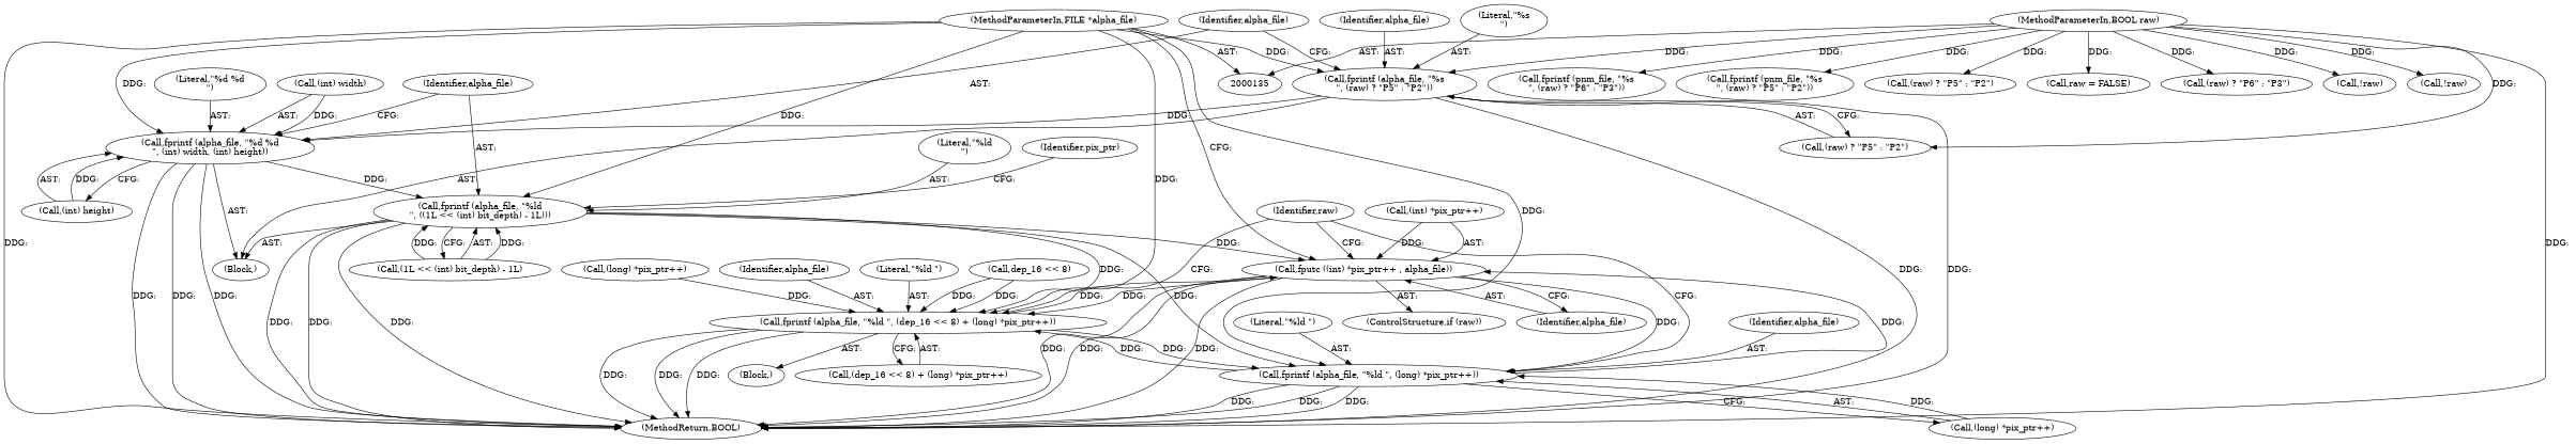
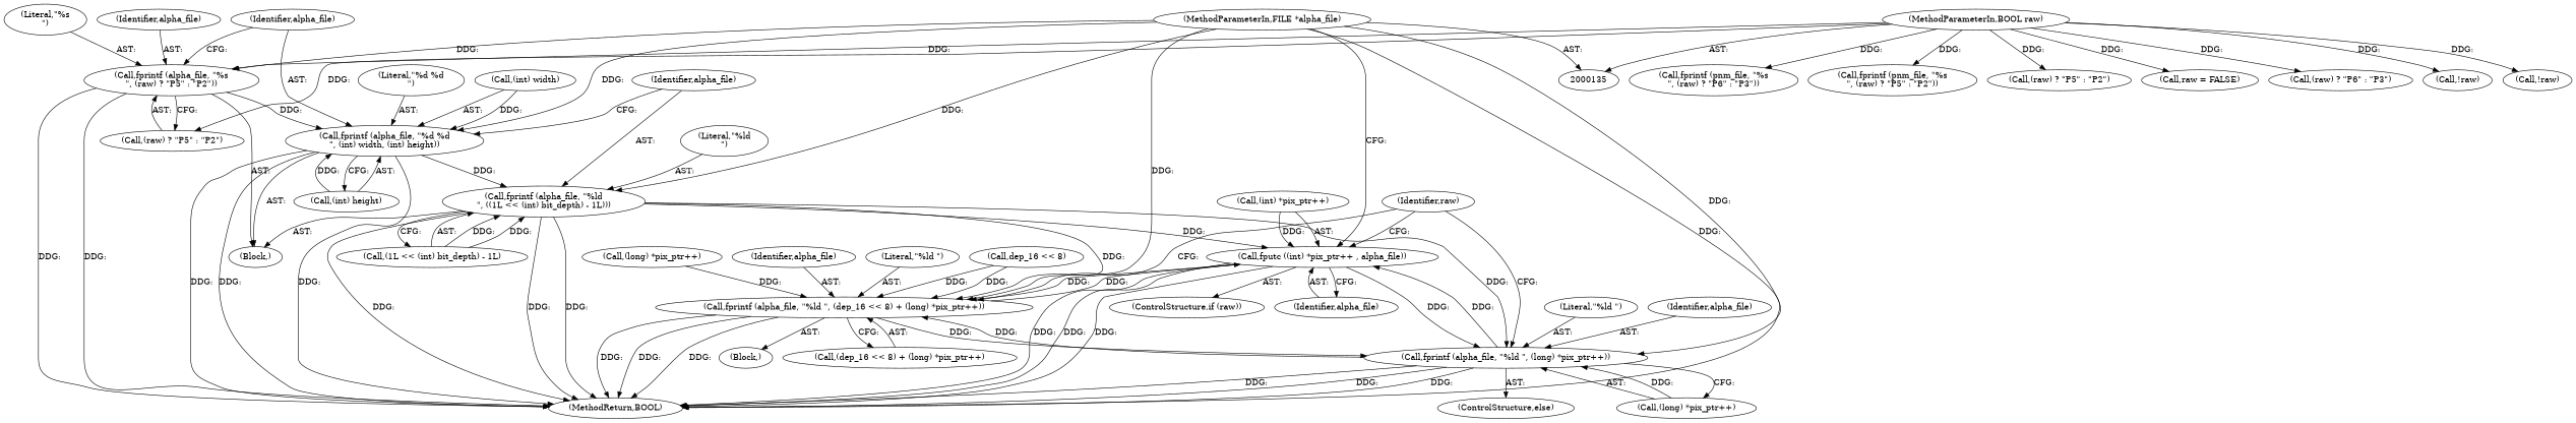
  digraph {
    n1 [label="(Call,fprintf (alpha_file, \"%s\n\", (raw) ? \"P5\" : \"P2\"))"]
    n2 [label="(Call,fprintf (alpha_file, \"%d %d\n\", (int) width, (int) height))"]
    n3 [label="(Call,(raw) ? \"P5\" : \"P2\")"]
    n4 [label="(MethodReturn,BOOL)"]
    n5 [label="(Block,)"]
    n6 [label="(Call,fprintf (alpha_file, \"%ld\n\", ((1L << (int) bit_depth) - 1L)))"]
    n7 [label="(Call,(int) height)"]
    n8 [label="(MethodParameterIn,FILE *alpha_file)"]
    n9 [label="(Call,fputc ((int) *pix_ptr++ , alpha_file))"]
    n10 [label="(Call,fprintf (alpha_file, \"%ld \", (dep_16 << 8) + (long) *pix_ptr++))"]
    n11 [label="(Call,fprintf (alpha_file, \"%ld \", (long) *pix_ptr++))"]
    n12 [label=2000135]
    n13 [label="(Call,(1L << (int) bit_depth) - 1L)"]
    n14 [label="(ControlStructure,if (raw))"]
    n15 [label="(Identifier,alpha_file)"]
    n16 [label="(Block,)"]
    n17 [label="(Call,(dep_16 << 8) + (long) *pix_ptr++)"]
+   n18 [label="(ControlStructure,else)"]
    n19 [label="(Call,(long) *pix_ptr++)"]
    n20 [label="(MethodParameterIn,BOOL raw)"]
    n21 [label="(Call,fprintf (pnm_file, \"%s\n\", (raw) ? \"P6\" : \"P3\"))"]
    n22 [label="(Call,fprintf (pnm_file, \"%s\n\", (raw) ? \"P5\" : \"P2\"))"]
    n23 [label="(Call,(raw) ? \"P5\" : \"P2\")"]
    n24 [label="(Call,raw = FALSE)"]
    n25 [label="(Call,(raw) ? \"P6\" : \"P3\")"]
    n26 [label="(Call,!raw)"]
    n27 [label="(Call,!raw)"]
    n28 [label="(Call,(int) *pix_ptr++)"]
    n29 [label="(Literal,\"%ld \")"]
    n30 [label="(Call,(long) *pix_ptr++)"]
    n31 [label="(Identifier,alpha_file)"]
    n32 [label="(Identifier,alpha_file)"]
    n33 [label="(Literal,\"%ld \")"]
    n34 [label="(Literal,\"%s\n\")"]
    n35 [label="(Literal,\"%ld\n\")"]
    n36 [label="(Identifier,raw)"]
    n37 [label="(Identifier,alpha_file)"]
    n38 [label="(Identifier,alpha_file)"]
-   n39 [label="(Identifier,pix_ptr)"]
    n40 [label="(Call,dep_16 << 8)"]
    n41 [label="(Literal,\"%d %d\n\")"]
    n42 [label="(Call,(int) width)"]
    n43 [label="(Identifier,alpha_file)"]
    n1 -> n2 [label="DDG: "]
    n1 -> n3 [label="CFG: "]
    n1 -> n4 [label="DDG: "]
    n1 -> n4 [label="DDG: "]
    n1 -> n5 [label="AST: "]
    n2 -> n4 [label="DDG: "]
    n2 -> n4 [label="DDG: "]
    n2 -> n4 [label="DDG: "]
    n2 -> n5 [label="AST: "]
    n2 -> n6 [label="DDG: "]
    n2 -> n7 [label="CFG: "]
    n3 -> n1 [label="AST: "]
    n6 -> n4 [label="DDG: "]
    n6 -> n4 [label="DDG: "]
    n6 -> n4 [label="DDG: "]
    n6 -> n5 [label="AST: "]
    n6 -> n9 [label="DDG: "]
    n6 -> n10 [label="DDG: "]
    n6 -> n11 [label="DDG: "]
    n6 -> n13 [label="CFG: "]
    n7 -> n2 [label="AST: "]
    n7 -> n2 [label="DDG: "]
    n8 -> n1 [label="DDG: "]
    n8 -> n2 [label="DDG: "]
    n8 -> n4 [label="DDG: "]
    n8 -> n6 [label="DDG: "]
    n8 -> n9 [label="CFG: "]
    n8 -> n10 [label="DDG: "]
    n8 -> n11 [label="DDG: "]
    n8 -> n12 [label="AST: "]
    n9 -> n4 [label="DDG: "]
    n9 -> n4 [label="DDG: "]
    n9 -> n4 [label="DDG: "]
    n9 -> n10 [label="DDG: "]
    n9 -> n11 [label="DDG: "]
    n9 -> n14 [label="AST: "]
    n9 -> n15 [label="CFG: "]
    n10 -> n4 [label="DDG: "]
    n10 -> n4 [label="DDG: "]
    n10 -> n4 [label="DDG: "]
    n10 -> n9 [label="DDG: "]
    n10 -> n11 [label="DDG: "]
    n10 -> n16 [label="AST: "]
    n10 -> n17 [label="CFG: "]
    n11 -> n4 [label="DDG: "]
    n11 -> n4 [label="DDG: "]
    n11 -> n4 [label="DDG: "]
    n11 -> n9 [label="DDG: "]
    n11 -> n10 [label="DDG: "]
+   n11 -> n18 [label="AST: "]
    n11 -> n19 [label="CFG: "]
    n13 -> n6 [label="AST: "]
    n13 -> n6 [label="DDG: "]
    n13 -> n6 [label="DDG: "]
    n15 -> n9 [label="AST: "]
    n17 -> n10 [label="AST: "]
    n19 -> n11 [label="AST: "]
    n19 -> n11 [label="DDG: "]
    n20 -> n1 [label="DDG: "]
    n20 -> n3 [label="DDG: "]
-   n20 -> n4 [label="DDG: "]
    n20 -> n12 [label="AST: "]
    n20 -> n21 [label="DDG: "]
    n20 -> n22 [label="DDG: "]
    n20 -> n23 [label="DDG: "]
    n20 -> n24 [label="DDG: "]
    n20 -> n25 [label="DDG: "]
    n20 -> n26 [label="DDG: "]
    n20 -> n27 [label="DDG: "]
    n28 -> n9 [label="AST: "]
    n28 -> n9 [label="DDG: "]
    n29 -> n11 [label="AST: "]
    n30 -> n10 [label="DDG: "]
    n31 -> n1 [label="CFG: "]
    n31 -> n2 [label="AST: "]
    n32 -> n10 [label="AST: "]
    n33 -> n10 [label="AST: "]
    n34 -> n1 [label="AST: "]
    n35 -> n6 [label="AST: "]
    n36 -> n9 [label="CFG: "]
    n36 -> n10 [label="CFG: "]
    n36 -> n11 [label="CFG: "]
    n37 -> n11 [label="AST: "]
    n38 -> n2 [label="CFG: "]
    n38 -> n6 [label="AST: "]
-   n39 -> n6 [label="CFG: "]
    n40 -> n10 [label="DDG: "]
    n40 -> n10 [label="DDG: "]
    n41 -> n2 [label="AST: "]
    n42 -> n2 [label="AST: "]
    n42 -> n2 [label="DDG: "]
    n43 -> n1 [label="AST: "]
  }
